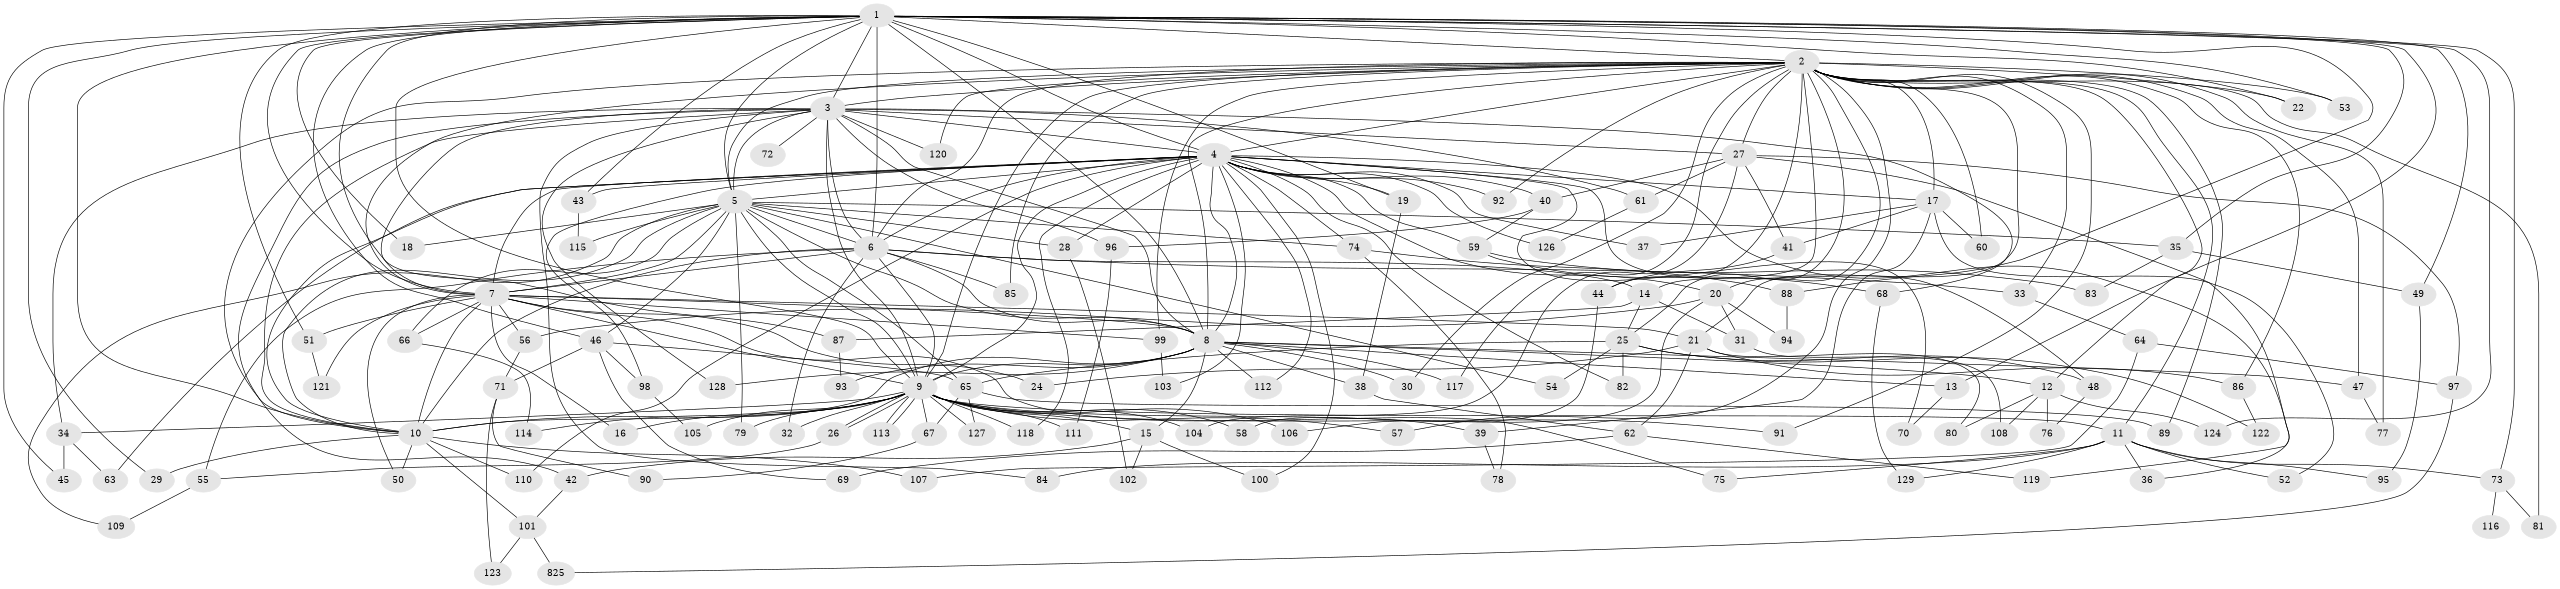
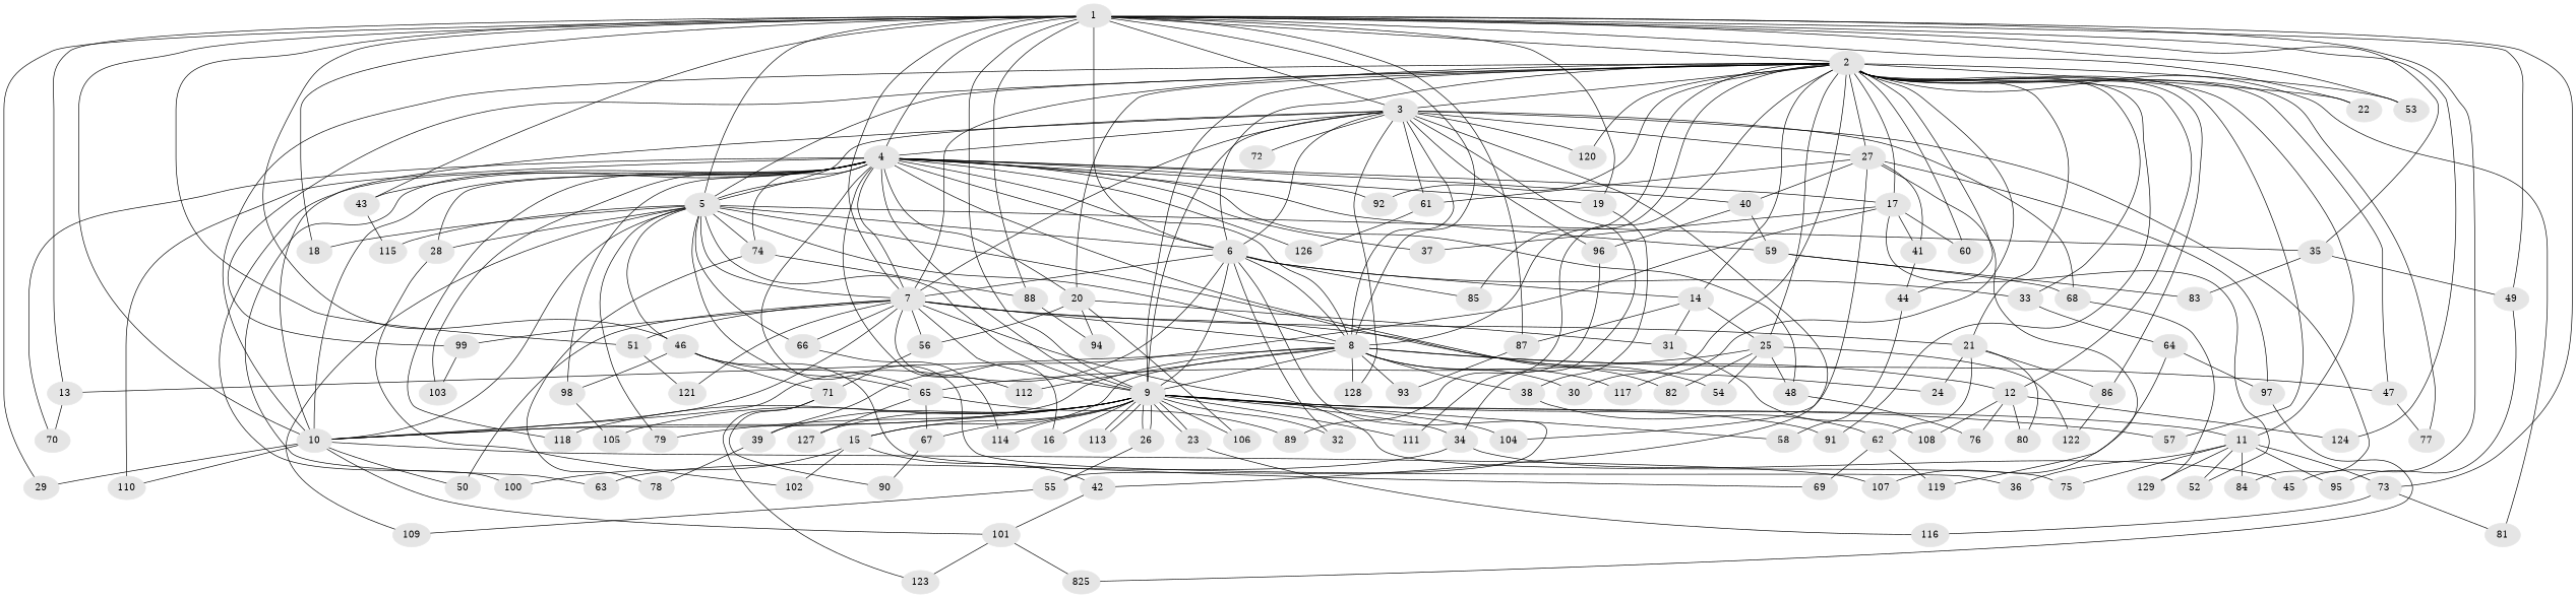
  graph {
    node [color=gray90 style=filled]
    1
    2
    3
    4
    5
    6
    7
    8
    9
    10
    13
    18
    19
    22
    29
    35
    43
    45
    46
    49
    51
    53
    73
    87
    88
    124
    11
    12
    14
    17
    20
    21
    25
    27
    30
    33
    44
    47
    57
    60
    77
    81
    85
    86
    89
    91
    92
    99
    117
    120
    34
    42
    61
    68
    72
    84
    96
    128
    28
    36
    37
    40
    48
    59
    63
    70
    74
    82
    98
    100
    103
    110
    112
    118
    126
    54
    65
    66
    79
    109
    115
    32
    55
    16
    24
    50
    56
    75
    121
    15
    38
    93
+   23
    26
    39
    58
    67
    104
    105
    106
    111
    113
    114
    127
    101
    107
    83
    69
    71
    95
    116
    94
    52
    129
    76
    80
    108
    31
    41
    62
    122
    97
    119
    64
    102
    78
    90
    123
    n129 [label=825]
    1 -- 2
    1 -- 3
    1 -- 4
    1 -- 5
    1 -- 6
    1 -- 7
    1 -- 8
    1 -- 9
    1 -- 10
    1 -- 13
    1 -- 18
    1 -- 19
    1 -- 22
    1 -- 29
    1 -- 35
    1 -- 43
    1 -- 45
    1 -- 46
    1 -- 49
    1 -- 51
    1 -- 53
    1 -- 73
    1 -- 87
    1 -- 88
    1 -- 124
    2 -- 3
-   2 -- 4
    2 -- 5
    2 -- 6
    2 -- 7
    2 -- 8
    2 -- 9
    2 -- 10
    2 -- 22
    2 -- 53
    2 -- 11
    2 -- 12
    2 -- 14
    2 -- 17
    2 -- 20
    2 -- 21
    2 -- 25
    2 -- 27
    2 -- 30
    2 -- 33
    2 -- 44
    2 -- 47
    2 -- 57
    2 -- 60
    2 -- 77
    2 -- 81
    2 -- 85
    2 -- 86
    2 -- 89
    2 -- 91
    2 -- 92
    2 -- 99
    2 -- 117
    2 -- 120
    3 -- 4
    3 -- 5
    3 -- 6
    3 -- 7
    3 -- 8
    3 -- 9
    3 -- 10
    3 -- 27
    3 -- 120
    3 -- 34
    3 -- 42
    3 -- 61
    3 -- 68
    3 -- 72
    3 -- 84
    3 -- 96
    3 -- 128
    4 -- 5
    4 -- 6
    4 -- 7
    4 -- 8
    4 -- 9
    4 -- 10
    4 -- 19
    4 -- 43
    4 -- 17
    4 -- 20
    4 -- 92
    4 -- 28
    4 -- 36
    4 -- 37
    4 -- 40
    4 -- 48
    4 -- 59
    4 -- 63
    4 -- 70
    4 -- 74
    4 -- 82
    4 -- 98
    4 -- 100
    4 -- 103
    4 -- 110
    4 -- 112
    4 -- 118
    4 -- 126
    5 -- 6
    5 -- 7
    5 -- 8
    5 -- 9
    5 -- 10
    5 -- 18
    5 -- 35
    5 -- 46
    5 -- 28
    5 -- 74
    5 -- 54
    5 -- 65
    5 -- 66
    5 -- 79
    5 -- 109
    5 -- 115
    6 -- 7
    6 -- 8
    6 -- 9
    6 -- 10
    6 -- 14
    6 -- 33
    6 -- 85
    6 -- 32
    6 -- 55
    7 -- 8
    7 -- 9
    7 -- 10
    7 -- 51
    7 -- 21
    7 -- 99
    7 -- 66
    7 -- 16
    7 -- 24
    7 -- 50
    7 -- 56
    7 -- 75
    7 -- 121
    8 -- 9
    8 -- 10
    8 -- 13
    8 -- 12
    8 -- 30
    8 -- 47
    8 -- 117
    8 -- 128
    8 -- 112
    8 -- 15
    8 -- 38
    8 -- 93
    9 -- 10
    9 -- 11
    9 -- 57
    9 -- 91
    9 -- 34
    9 -- 118
    9 -- 79
    9 -- 32
    9 -- 16
    9 -- 15
+   9 -- 23
+   9 -- 23
    9 -- 26
    9 -- 26
    9 -- 39
    9 -- 58
    9 -- 67
    9 -- 104
    9 -- 105
    9 -- 106
    9 -- 111
    9 -- 113
    9 -- 113
    9 -- 114
    9 -- 127
    10 -- 29
    10 -- 110
    10 -- 50
    10 -- 101
    10 -- 107
    13 -- 70
    19 -- 38
    35 -- 49
    35 -- 83
    43 -- 115
    46 -- 98
    46 -- 65
    46 -- 69
    46 -- 71
    49 -- 95
    51 -- 121
    73 -- 81
    73 -- 116
    87 -- 93
    88 -- 94
    11 -- 73
    11 -- 84
    11 -- 36
    11 -- 75
    11 -- 95
    11 -- 52
    11 -- 129
    12 -- 124
    12 -- 76
    12 -- 80
    12 -- 108
    14 -- 87
    14 -- 25
    14 -- 31
    17 -- 60
    17 -- 37
    17 -- 39
    17 -- 52
    17 -- 41
    20 -- 56
    20 -- 106
    20 -- 94
    20 -- 31
    21 -- 86
    21 -- 24
    21 -- 80
    21 -- 62
    25 -- 48
    25 -- 82
    25 -- 54
    25 -- 65
    25 -- 122
    27 -- 61
    27 -- 40
    27 -- 104
    27 -- 41
    27 -- 97
    27 -- 119
    33 -- 64
    44 -- 58
    47 -- 77
    86 -- 122
    99 -- 103
    34 -- 45
    34 -- 63
    42 -- 101
    61 -- 126
    68 -- 129
    96 -- 111
    28 -- 102
    40 -- 96
    40 -- 59
    48 -- 76
    59 -- 68
    59 -- 83
    74 -- 88
    74 -- 78
    98 -- 105
    65 -- 89
    65 -- 67
    65 -- 127
    66 -- 114
    55 -- 109
    56 -- 71
    15 -- 42
    15 -- 100
    15 -- 102
    38 -- 62
+   23 -- 116
    26 -- 55
    39 -- 78
    67 -- 90
    101 -- 123
    101 -- n129
    71 -- 90
    71 -- 123
    31 -- 108
    41 -- 44
    62 -- 69
    62 -- 119
    97 -- n129
    64 -- 107
    64 -- 97
  }
